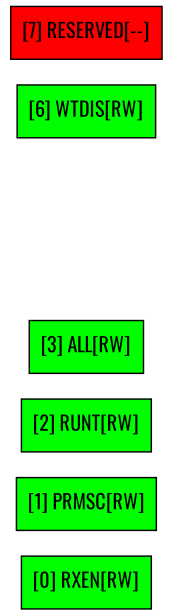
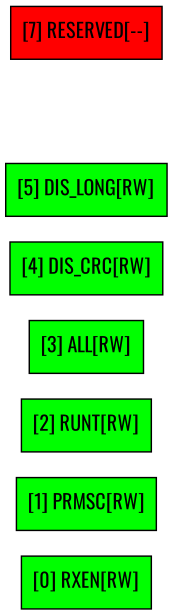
  digraph {
    rankdir=LR
    fontname=Oswald
    node [fillcolor=green shape=record style=filled fontname=Oswald]
    n1 [label="[0] RXEN[RW]"]
    n2 [label="[1] PRMSC[RW]"]
    n3 [label="[2] RUNT[RW]"]
    n4 [label="[3] ALL[RW]"]
-   n7 [label="[6] WTDIS[RW]"]
+   n5 [label="[4] DIS_CRC[RW]"]
+   n6 [label="[5] DIS_LONG[RW]"]
    n8 [fillcolor=red label="[7] RESERVED[--]"]
  }
